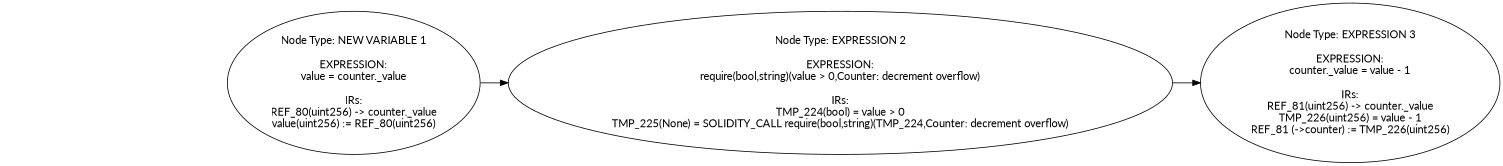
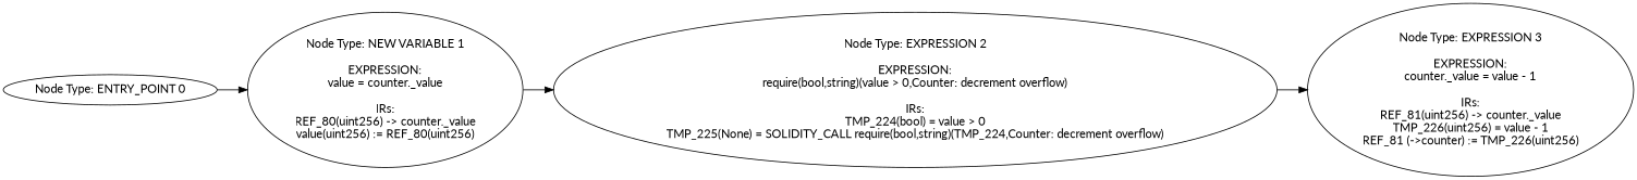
  digraph {
    rankdir=LR
    fontname=Lato
    node [fontname=Lato]
    edge [fontname=Lato]
+   n1 [label="Node Type: ENTRY_POINT 0\n"]
    n2 [label="Node Type: NEW VARIABLE 1\n\nEXPRESSION:\nvalue = counter._value\n\nIRs:\nREF_80(uint256) -> counter._value\nvalue(uint256) := REF_80(uint256)"]
    n3 [label="Node Type: EXPRESSION 2\n\nEXPRESSION:\nrequire(bool,string)(value > 0,Counter: decrement overflow)\n\nIRs:\nTMP_224(bool) = value > 0\nTMP_225(None) = SOLIDITY_CALL require(bool,string)(TMP_224,Counter: decrement overflow)"]
    n4 [label="Node Type: EXPRESSION 3\n\nEXPRESSION:\ncounter._value = value - 1\n\nIRs:\nREF_81(uint256) -> counter._value\nTMP_226(uint256) = value - 1\nREF_81 (->counter) := TMP_226(uint256)"]
+   n1 -> n2
    n2 -> n3
    n3 -> n4
  }
